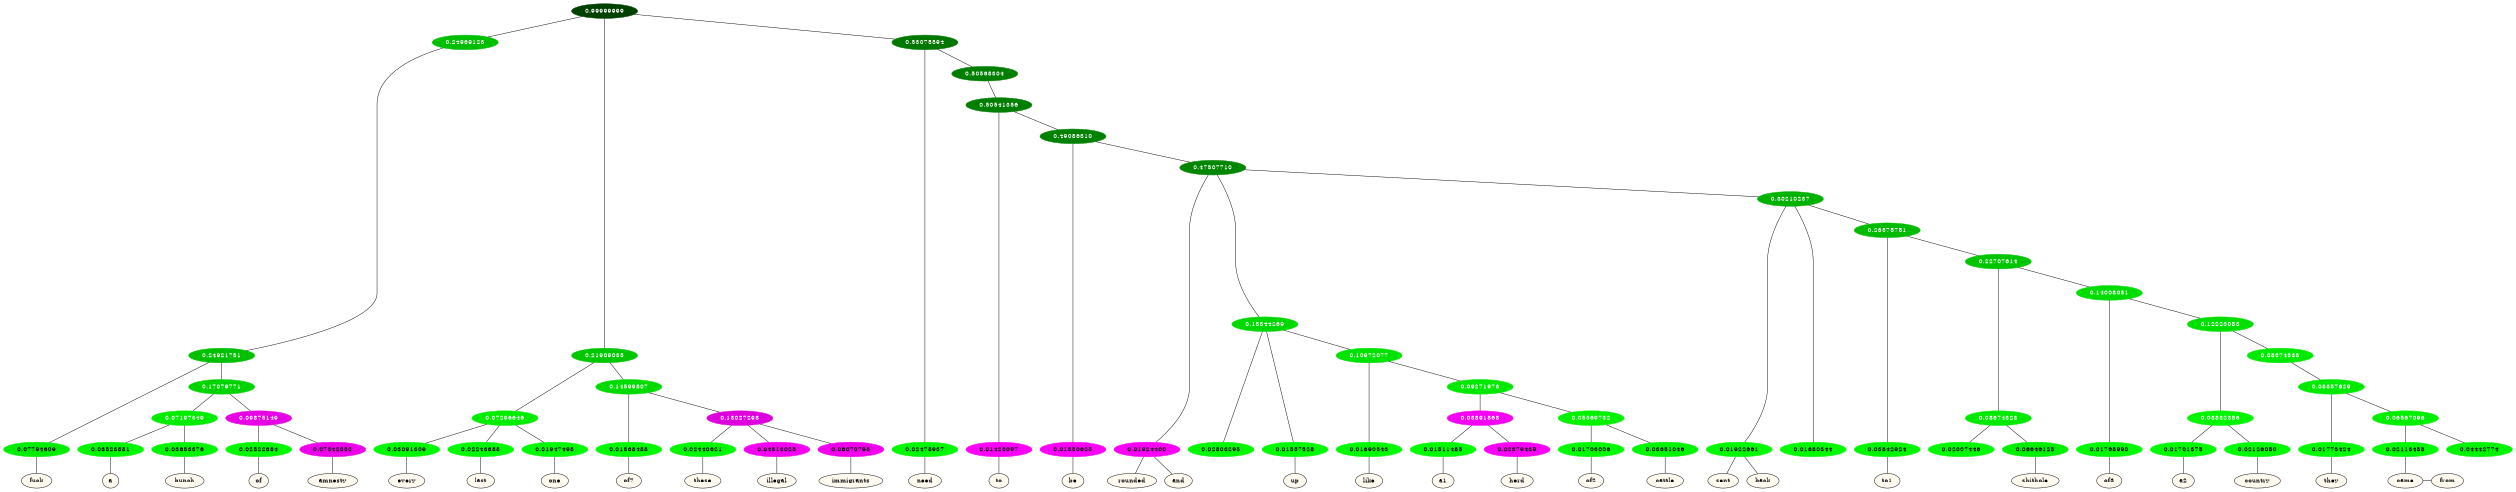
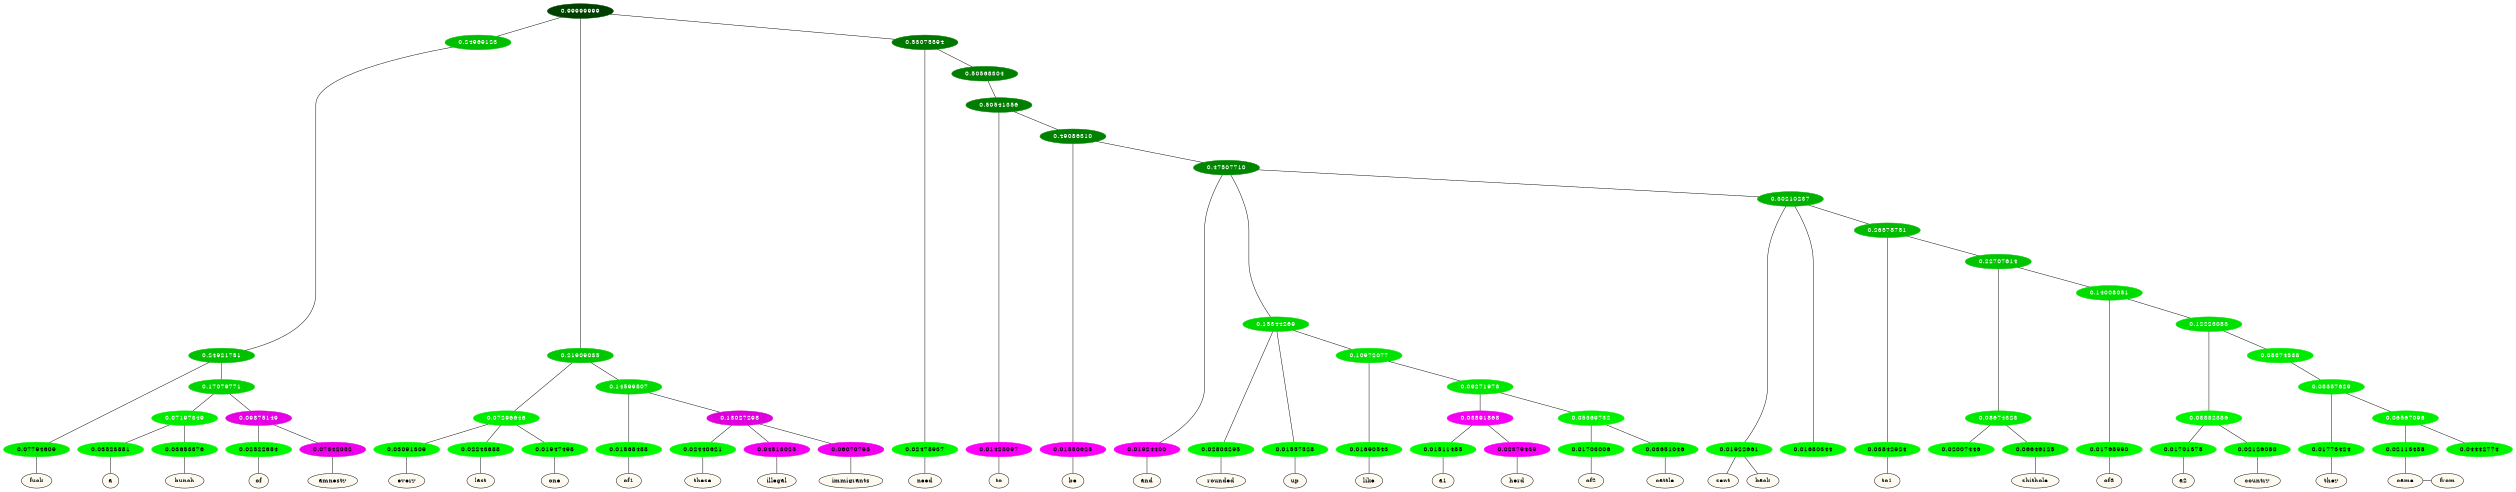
  graph {
    node [color=black format=png nodesep=0.001 ordering=out overlap_scaling=0.01 ranksep=0.001 style=filled fontcolor=black]
    n1 [fillcolor=floralwhite height=0.15 label=fuck style="filled,solid" width=0.15 fontcolor=""]
    n2 [fillcolor=floralwhite height=0.15 label=a style="filled,solid" width=0.15 fontcolor=""]
    n3 [fillcolor=floralwhite height=0.15 label=bunch style="filled,solid" width=0.15 fontcolor=""]
    n4 [fillcolor=floralwhite height=0.15 label=of style="filled,solid" width=0.15 fontcolor=""]
    n5 [fillcolor=floralwhite height=0.15 label=amnesty style="filled,solid" width=0.15 fontcolor=""]
    n6 [fillcolor=floralwhite height=0.15 label=every style="filled,solid" width=0.15 fontcolor=""]
    n7 [fillcolor=floralwhite height=0.15 label=last style="filled,solid" width=0.15 fontcolor=""]
    n8 [fillcolor=floralwhite height=0.15 label=one style="filled,solid" width=0.15 fontcolor=""]
-   n9 [fillcolor=floralwhite height=0.15 label=of7 style="filled,solid" width=0.15 fontcolor=""]
+   n9 [fillcolor=floralwhite height=0.15 label=of1 style="filled,solid" width=0.15 fontcolor=""]
    n10 [fillcolor=floralwhite height=0.15 label=these style="filled,solid" width=0.15 fontcolor=""]
    n11 [fillcolor=floralwhite height=0.15 label=illegal style="filled,solid" width=0.15 fontcolor=""]
    n12 [fillcolor=floralwhite height=0.15 label=immigrants style="filled,solid" width=0.15 fontcolor=""]
    n13 [fillcolor=floralwhite height=0.15 label=need style="filled,solid" width=0.15 fontcolor=""]
    n14 [fillcolor=floralwhite height=0.15 label=to style="filled,solid" width=0.15 fontcolor=""]
    n15 [fillcolor=floralwhite height=0.15 label=be style="filled,solid" width=0.15 fontcolor=""]
    n16 [fillcolor=floralwhite height=0.15 label=rounded style="filled,solid" width=0.15 fontcolor=""]
    n17 [fillcolor=floralwhite height=0.15 label=up style="filled,solid" width=0.15 fontcolor=""]
    n18 [fillcolor=floralwhite height=0.15 label=like style="filled,solid" width=0.15 fontcolor=""]
    n19 [fillcolor=floralwhite height=0.15 label=a1 style="filled,solid" width=0.15 fontcolor=""]
    n20 [fillcolor=floralwhite height=0.15 label=herd style="filled,solid" width=0.15 fontcolor=""]
    n21 [fillcolor=floralwhite height=0.15 label=of2 style="filled,solid" width=0.15 fontcolor=""]
    n22 [fillcolor=floralwhite height=0.15 label=cattle style="filled,solid" width=0.15 fontcolor=""]
    n23 [fillcolor=floralwhite height=0.15 label=and style="filled,solid" width=0.15 fontcolor=""]
    n24 [fillcolor=floralwhite height=0.15 label=sent style="filled,solid" width=0.15 fontcolor=""]
    n25 [fillcolor=floralwhite height=0.15 label=back style="filled,solid" width=0.15 fontcolor=""]
    n26 [fillcolor=floralwhite height=0.15 label=to1 style="filled,solid" width=0.15 fontcolor=""]
    n27 [fillcolor=floralwhite height=0.15 label=shithole style="filled,solid" width=0.15 fontcolor=""]
    n28 [fillcolor=floralwhite height=0.15 label=of3 style="filled,solid" width=0.15 fontcolor=""]
    n29 [fillcolor=floralwhite height=0.15 label=a2 style="filled,solid" width=0.15 fontcolor=""]
    n30 [fillcolor=floralwhite height=0.15 label=country style="filled,solid" width=0.15 fontcolor=""]
    n31 [fillcolor=floralwhite height=0.15 label=they style="filled,solid" width=0.15 fontcolor=""]
    n32 [fillcolor=floralwhite height=0.15 label=came style="filled,solid" width=0.15 fontcolor=""]
    n33 [fillcolor=floralwhite height=0.15 label=from style="filled,solid" width=0.15 fontcolor=""]
    n34 [color="0.334 1.000 0.922" height=0.15 label=0.07794609 width=0.15]
    n35 [color="0.334 1.000 0.965" height=0.15 label=0.03523881 width=0.15]
    n36 [color="0.334 1.000 0.963" height=0.15 label=0.03653376 width=0.15]
    n37 [color="0.334 1.000 0.975" height=0.15 label=0.02522684 width=0.15]
    n38 [color="0.835 1.000 0.927" height=0.15 label=0.07342052 width=0.15]
    n39 [color="0.334 1.000 0.969" height=0.15 label=0.03091309 width=0.15]
    n40 [color="0.334 1.000 0.978" height=0.15 label=0.02243688 width=0.15]
    n41 [color="0.334 1.000 0.981" height=0.15 label=0.01947498 width=0.15]
    n42 [color="0.334 1.000 0.984" height=0.15 label=0.01568488 width=0.15]
    n43 [color="0.334 1.000 0.976" height=0.15 label=0.02440621 width=0.15]
    n44 [color="0.835 1.000 0.955" height=0.15 label=0.04513025 width=0.15]
    n45 [color="0.835 1.000 0.939" height=0.15 label=0.06070798 width=0.15]
    n46 [color="0.334 1.000 0.975" height=0.15 label=0.02478937 width=0.15]
    n47 [color="0.835 1.000 0.986" height=0.15 label=0.01428097 width=0.15]
    n48 [color="0.835 1.000 0.984" height=0.15 label=0.01550625 width=0.15]
    n49 [color="0.334 1.000 0.972" height=0.15 label=0.02803295 width=0.15]
    n50 [color="0.334 1.000 0.984" height=0.15 label=0.01557528 width=0.15]
    n51 [color="0.334 1.000 0.983" height=0.15 label=0.01690543 width=0.15]
    n52 [color="0.334 1.000 0.985" height=0.15 label=0.01511485 width=0.15]
    n53 [color="0.835 1.000 0.976" height=0.15 label=0.02379439 width=0.15]
    n54 [color="0.334 1.000 0.983" height=0.15 label=0.01703006 width=0.15]
    n55 [color="0.334 1.000 0.963" height=0.15 label=0.03651046 width=0.15]
    n56 [color="0.835 1.000 0.981" height=0.15 label=0.01924400 width=0.15]
    n57 [color="0.334 1.000 0.981" height=0.15 label=0.01922661 width=0.15]
    n58 [color="0.334 1.000 0.983" height=0.15 label=0.01680344 width=0.15]
    n59 [color="0.334 1.000 0.962" height=0.15 label=0.03842924 width=0.15]
    n60 [color="0.334 1.000 0.980" height=0.15 label=0.02007446 width=0.15]
    n61 [color="0.334 1.000 0.934" height=0.15 label=0.06646125 width=0.15]
    n62 [color="0.334 1.000 0.982" height=0.15 label=0.01768990 width=0.15]
    n63 [color="0.334 1.000 0.983" height=0.15 label=0.01701375 width=0.15]
    n64 [color="0.334 1.000 0.979" height=0.15 label=0.02126080 width=0.15]
    n65 [color="0.334 1.000 0.982" height=0.15 label=0.01773424 width=0.15]
    n66 [color="0.334 1.000 0.979" height=0.15 label=0.02113488 width=0.15]
    n67 [color="0.334 1.000 0.956" height=0.15 label=0.04442774 width=0.15]
    n68 [color="0.334 1.000 0.250" fontcolor=grey99 height=0.15 label=0.99999999 width=0.15]
    n69 [color="0.334 1.000 0.750" fontcolor=grey99 height=0.15 label=0.24969123 width=0.15]
    n70 [color="0.334 1.000 0.781" fontcolor=grey99 height=0.15 label=0.21909035 width=0.15]
    n71 [color="0.334 1.000 0.469" fontcolor=grey99 height=0.15 label=0.53075594 width=0.15]
    n72 [color="0.334 1.000 0.751" fontcolor=grey99 height=0.15 label=0.24921751 width=0.15]
    n73 [color="0.334 1.000 0.927" fontcolor=grey99 height=0.15 label=0.07296646 width=0.15]
    n74 [color="0.334 1.000 0.854" fontcolor=grey99 height=0.15 label=0.14599807 width=0.15]
    n75 [color="0.334 1.000 0.494" fontcolor=grey99 height=0.15 label=0.50568304 width=0.15]
    n76 [color="0.334 1.000 0.829" fontcolor=grey99 height=0.15 label=0.17079771 width=0.15]
    n77 [color="0.835 1.000 0.870" fontcolor=grey99 height=0.15 label=0.13027298 width=0.15]
    n78 [color="0.334 1.000 0.495" fontcolor=grey99 height=0.15 label=0.50541356 width=0.15]
    n79 [color="0.334 1.000 0.928" fontcolor=grey99 height=0.15 label=0.07197349 width=0.15]
    n80 [color="0.835 1.000 0.901" fontcolor=grey99 height=0.15 label=0.09875149 width=0.15]
    n81 [color="0.334 1.000 0.509" fontcolor=grey99 height=0.15 label=0.49086310 width=0.15]
    n82 [color="0.334 1.000 0.525" fontcolor=grey99 height=0.15 label=0.47507710 width=0.15]
    n83 [color="0.334 1.000 0.847" fontcolor=grey99 height=0.15 label=0.15344269 width=0.15]
    n84 [color="0.334 1.000 0.698" fontcolor=grey99 height=0.15 label=0.30210237 width=0.15]
    n85 [color="0.334 1.000 0.890" fontcolor=grey99 height=0.15 label=0.10972077 width=0.15]
    n86 [color="0.334 1.000 0.734" fontcolor=grey99 height=0.15 label=0.26578751 width=0.15]
    n87 [color="0.334 1.000 0.907" fontcolor=grey99 height=0.15 label=0.09271978 width=0.15]
    n88 [color="0.334 1.000 0.773" fontcolor=grey99 height=0.15 label=0.22707614 width=0.15]
    n89 [color="0.835 1.000 0.961" fontcolor=grey99 height=0.15 label=0.03891868 width=0.15]
    n90 [color="0.334 1.000 0.946" fontcolor=grey99 height=0.15 label=0.05369732 width=0.15]
    n91 [color="0.334 1.000 0.913" fontcolor=grey99 height=0.15 label=0.08674323 width=0.15]
    n92 [color="0.334 1.000 0.860" fontcolor=grey99 height=0.15 label=0.14008051 width=0.15]
    n93 [color="0.334 1.000 0.878" fontcolor=grey99 height=0.15 label=0.12223083 width=0.15]
    n94 [color="0.334 1.000 0.962" fontcolor=grey99 height=0.15 label=0.03832386 width=0.15]
    n95 [color="0.334 1.000 0.916" fontcolor=grey99 height=0.15 label=0.08374538 width=0.15]
    n96 [color="0.334 1.000 0.916" fontcolor=grey99 height=0.15 label=0.08357629 width=0.15]
    n97 [color="0.334 1.000 0.934" fontcolor=grey99 height=0.15 label=0.06567096 width=0.15]
    subgraph sub_1 {
      rank=same
      n1
      n2
      n3
      n4
      n5
      n6
      n7
      n8
      n9
      n10
      n11
      n12
      n13
      n14
      n15
      n16
      n17
      n18
      n19
      n20
      n21
      n22
      n23
      n24
      n25
      n26
      n27
      n28
      n29
      n30
      n31
      n32
      n33
    }
    subgraph sub_2 {
      rank=same
      n34
      n35
      n36
      n37
      n38
      n39
      n40
      n41
      n42
      n43
      n44
      n45
      n46
      n47
      n48
      n49
      n50
      n51
      n52
      n53
      n54
      n55
      n56
      n57
      n58
      n59
      n60
      n61
      n62
      n63
      n64
      n65
      n66
      n67
    }
    n32 -- n33
    n34 -- n1
    n35 -- n2
    n36 -- n3
    n37 -- n4
    n38 -- n5
    n39 -- n6
    n40 -- n7
    n41 -- n8
    n42 -- n9
    n43 -- n10
    n44 -- n11
    n45 -- n12
    n46 -- n13
    n47 -- n14
    n48 -- n15
-   n56 -- n16
+   n49 -- n16
    n50 -- n17
    n51 -- n18
    n52 -- n19
    n53 -- n20
    n54 -- n21
    n55 -- n22
    n56 -- n23
    n57 -- n24
    n57 -- n25
    n59 -- n26
    n61 -- n27
    n62 -- n28
    n63 -- n29
    n64 -- n30
    n65 -- n31
    n66 -- n32
    n68 -- n69
    n68 -- n70
    n68 -- n71
    n69 -- n72
    n70 -- n73
    n70 -- n74
    n71 -- n46
    n71 -- n75
    n72 -- n34
    n72 -- n76
    n73 -- n39
    n73 -- n40
    n73 -- n41
    n74 -- n42
    n74 -- n77
    n75 -- n78
    n76 -- n79
    n76 -- n80
    n77 -- n43
    n77 -- n44
    n77 -- n45
    n78 -- n47
    n78 -- n81
    n79 -- n35
    n79 -- n36
    n80 -- n37
    n80 -- n38
    n81 -- n48
    n81 -- n82
    n82 -- n56
    n82 -- n83
    n82 -- n84
    n83 -- n49
    n83 -- n50
    n83 -- n85
    n84 -- n57
    n84 -- n58
    n84 -- n86
    n85 -- n51
    n85 -- n87
    n86 -- n59
    n86 -- n88
    n87 -- n89
    n87 -- n90
    n88 -- n91
    n88 -- n92
    n89 -- n52
    n89 -- n53
    n90 -- n54
    n90 -- n55
    n91 -- n60
    n91 -- n61
    n92 -- n62
    n92 -- n93
    n93 -- n94
    n93 -- n95
    n94 -- n63
    n94 -- n64
    n95 -- n96
    n96 -- n65
    n96 -- n97
    n97 -- n66
    n97 -- n67
  }
